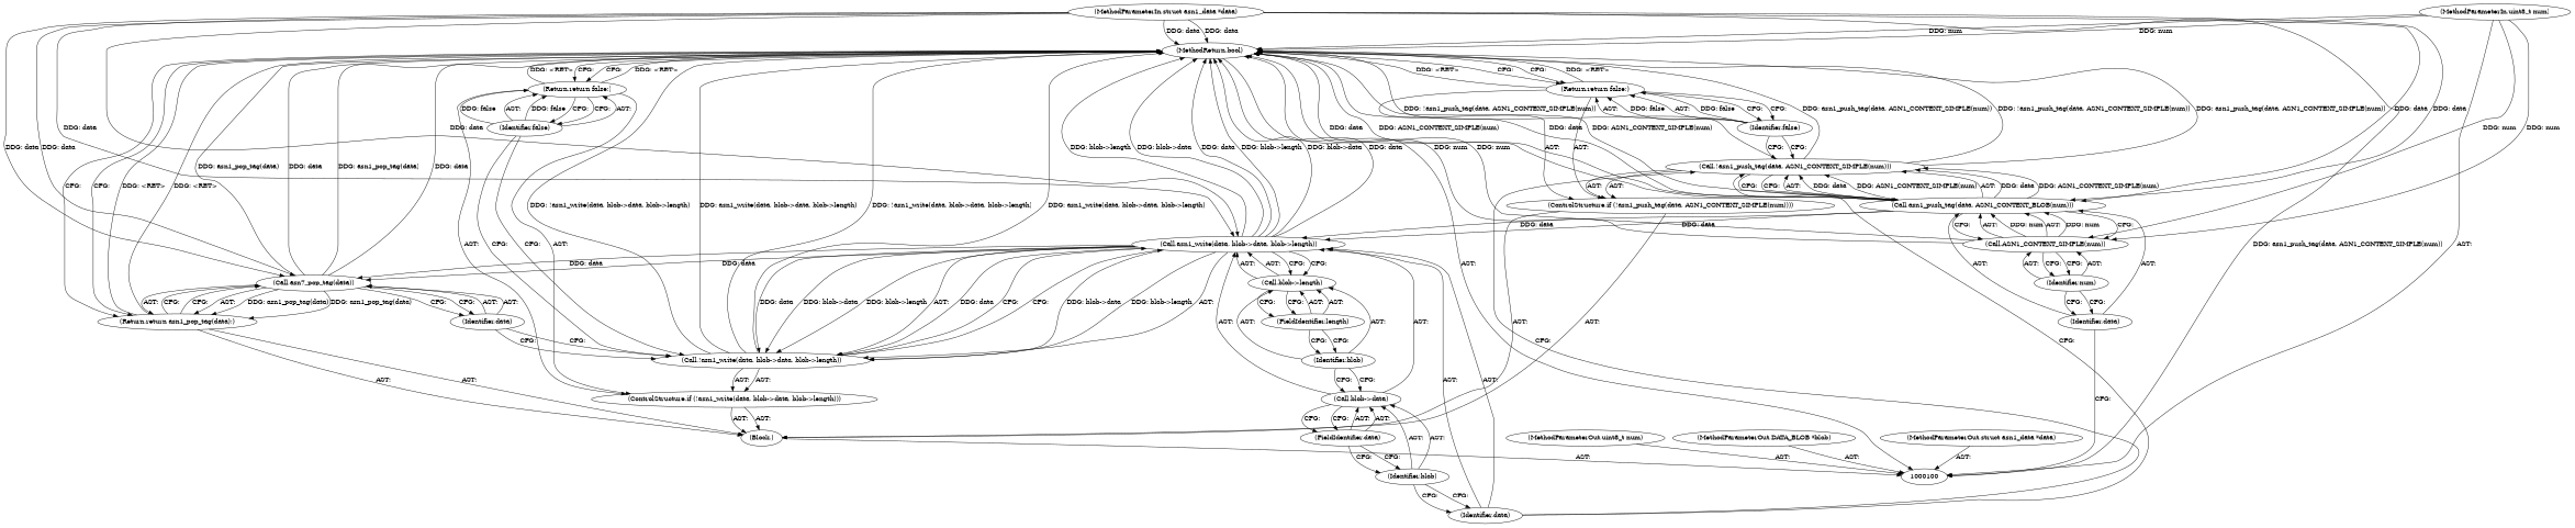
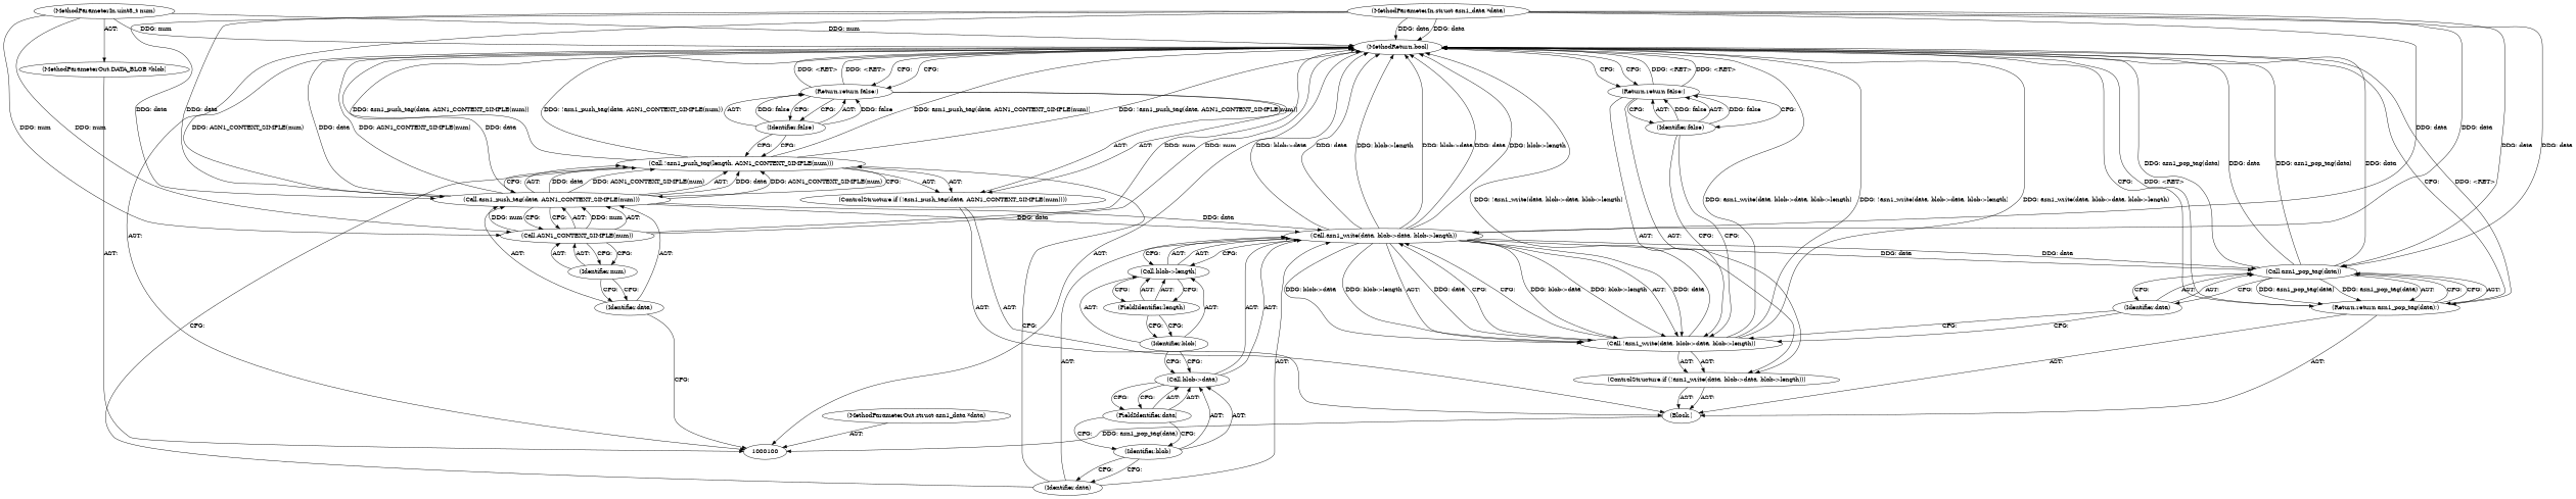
  digraph {
    n1 [label="(MethodReturn,bool)"]
    n2 [label="(Return,return false;)"]
    n3 [label="(Return,return false;)"]
    n4 [label="(Return,return asn1_pop_tag(data);)"]
    1000100
    n6 [label="(ControlStructure,if (!asn1_push_tag(data, ASN1_CONTEXT_SIMPLE(num))))"]
    n7 [label="(Identifier,false)"]
    n8 [label="(ControlStructure,if (!asn1_write(data, blob->data, blob->length)))"]
    n9 [label="(Identifier,false)"]
-   n10 [label="(Call,asn7_pop_tag(data))"]
+   n10 [label="(Call,asn1_pop_tag(data))"]
    n11 [label="(Block,)"]
    n12 [label="(MethodParameterIn,struct asn1_data *data)"]
-   n13 [label="(Call,asn1_push_tag(data, ASN1_CONTEXT_BLOB(num)))"]
+   n13 [label="(Call,asn1_push_tag(data, ASN1_CONTEXT_SIMPLE(num)))"]
    n14 [label="(Call,asn1_write(data, blob->data, blob->length))"]
    n15 [label="(Call,ASN1_CONTEXT_SIMPLE(num))"]
-   n16 [label="(Call,!asn1_push_tag(data, ASN1_CONTEXT_SIMPLE(num)))"]
+   n16 [label="(Call,!asn1_push_tag(length, ASN1_CONTEXT_SIMPLE(num)))"]
    n17 [label="(Call,!asn1_write(data, blob->data, blob->length))"]
    n18 [label="(Call,blob->length)"]
    n19 [label="(Identifier,data)"]
    n20 [label="(MethodParameterOut,struct asn1_data *data)"]
    n21 [label="(MethodParameterIn,uint8_t num)"]
    n22 [label="(Identifier,num)"]
-   n23 [label="(MethodParameterOut,uint8_t num)"]
    n24 [label="(MethodParameterOut,DATA_BLOB *blob)"]
    n25 [label="(Identifier,data)"]
    n26 [label="(FieldIdentifier,length)"]
    n27 [label="(Identifier,data)"]
    n28 [label="(Call,blob->data)"]
    n29 [label="(FieldIdentifier,data)"]
    n30 [label="(Identifier,blob)"]
    n31 [label="(Identifier,blob)"]
    n1 -> n2 [label="CFG: "]
    n1 -> n2 [label="CFG: "]
    n1 -> n3 [label="CFG: "]
    n1 -> n3 [label="CFG: "]
    n1 -> n4 [label="CFG: "]
    n1 -> n4 [label="CFG: "]
    n1 -> 1000100 [label="AST: "]
    n2 -> n1 [label="DDG: <RET>"]
    n2 -> n1 [label="DDG: <RET>"]
    n2 -> n6 [label="AST: "]
    n2 -> n6 [label="AST: "]
    n2 -> n7 [label="CFG: "]
    n2 -> n7 [label="CFG: "]
    n3 -> n1 [label="DDG: <RET>"]
    n3 -> n1 [label="DDG: <RET>"]
    n3 -> n8 [label="AST: "]
    n3 -> n8 [label="AST: "]
    n3 -> n9 [label="CFG: "]
    n3 -> n9 [label="CFG: "]
    n4 -> n1 [label="DDG: <RET>"]
    n4 -> n1 [label="DDG: <RET>"]
    n4 -> n10 [label="CFG: "]
    n4 -> n10 [label="CFG: "]
    n4 -> n11 [label="AST: "]
    n4 -> n11 [label="AST: "]
    n6 -> n11 [label="AST: "]
    n6 -> n11 [label="AST: "]
    n7 -> n2 [label="AST: "]
    n7 -> n2 [label="DDG: false"]
    n7 -> n2 [label="AST: "]
    n7 -> n2 [label="DDG: false"]
    n7 -> n16 [label="CFG: "]
    n7 -> n16 [label="CFG: "]
    n8 -> n11 [label="AST: "]
    n8 -> n11 [label="AST: "]
    n9 -> n3 [label="AST: "]
    n9 -> n3 [label="DDG: false"]
    n9 -> n3 [label="AST: "]
    n9 -> n3 [label="DDG: false"]
    n9 -> n17 [label="CFG: "]
    n9 -> n17 [label="CFG: "]
    n10 -> n1 [label="DDG: asn1_pop_tag(data)"]
    n10 -> n1 [label="DDG: data"]
    n10 -> n1 [label="DDG: asn1_pop_tag(data)"]
    n10 -> n1 [label="DDG: data"]
    n10 -> n4 [label="AST: "]
    n10 -> n4 [label="DDG: asn1_pop_tag(data)"]
    n10 -> n4 [label="AST: "]
    n10 -> n4 [label="DDG: asn1_pop_tag(data)"]
    n10 -> n19 [label="CFG: "]
    n10 -> n19 [label="CFG: "]
-   n11 -> 1000100 [label="AST: "]
+   n11 -> 1000100 [label="DDG: asn1_pop_tag(data)"]
    n12 -> n1 [label="DDG: data"]
    n12 -> n1 [label="DDG: data"]
-   n12 -> 1000100 [label="DDG: asn1_push_tag(data, ASN1_CONTEXT_SIMPLE(num))"]
+   n12 -> 1000100 [label="AST: "]
    n12 -> n10 [label="DDG: data"]
    n12 -> n10 [label="DDG: data"]
    n12 -> n13 [label="DDG: data"]
    n12 -> n13 [label="DDG: data"]
    n12 -> n14 [label="DDG: data"]
    n12 -> n14 [label="DDG: data"]
    n13 -> n1 [label="DDG: data"]
    n13 -> n1 [label="DDG: ASN1_CONTEXT_SIMPLE(num)"]
    n13 -> n1 [label="DDG: data"]
    n13 -> n1 [label="DDG: ASN1_CONTEXT_SIMPLE(num)"]
    n13 -> n14 [label="DDG: data"]
    n13 -> n14 [label="DDG: data"]
    n13 -> n15 [label="CFG: "]
    n13 -> n15 [label="CFG: "]
    n13 -> n16 [label="AST: "]
    n13 -> n16 [label="DDG: data"]
    n13 -> n16 [label="DDG: ASN1_CONTEXT_SIMPLE(num)"]
    n13 -> n16 [label="AST: "]
    n13 -> n16 [label="DDG: data"]
    n13 -> n16 [label="DDG: ASN1_CONTEXT_SIMPLE(num)"]
    n14 -> n1 [label="DDG: blob->data"]
    n14 -> n1 [label="DDG: data"]
    n14 -> n1 [label="DDG: blob->length"]
    n14 -> n1 [label="DDG: blob->data"]
    n14 -> n1 [label="DDG: data"]
    n14 -> n1 [label="DDG: blob->length"]
    n14 -> n10 [label="DDG: data"]
    n14 -> n10 [label="DDG: data"]
    n14 -> n17 [label="AST: "]
    n14 -> n17 [label="DDG: data"]
    n14 -> n17 [label="DDG: blob->data"]
    n14 -> n17 [label="DDG: blob->length"]
    n14 -> n17 [label="AST: "]
    n14 -> n17 [label="DDG: data"]
    n14 -> n17 [label="DDG: blob->data"]
    n14 -> n17 [label="DDG: blob->length"]
    n14 -> n18 [label="CFG: "]
    n14 -> n18 [label="CFG: "]
    n15 -> n1 [label="DDG: num"]
    n15 -> n1 [label="DDG: num"]
    n15 -> n13 [label="AST: "]
    n15 -> n13 [label="DDG: num"]
    n15 -> n13 [label="AST: "]
    n15 -> n13 [label="DDG: num"]
    n15 -> n22 [label="CFG: "]
    n15 -> n22 [label="CFG: "]
    n16 -> n1 [label="DDG: asn1_push_tag(data, ASN1_CONTEXT_SIMPLE(num))"]
    n16 -> n1 [label="DDG: !asn1_push_tag(data, ASN1_CONTEXT_SIMPLE(num))"]
    n16 -> n1 [label="DDG: asn1_push_tag(data, ASN1_CONTEXT_SIMPLE(num))"]
    n16 -> n1 [label="DDG: !asn1_push_tag(data, ASN1_CONTEXT_SIMPLE(num))"]
    n16 -> n6 [label="AST: "]
    n16 -> n6 [label="AST: "]
    n16 -> n13 [label="CFG: "]
    n16 -> n13 [label="CFG: "]
    n17 -> n1 [label="DDG: !asn1_write(data, blob->data, blob->length)"]
    n17 -> n1 [label="DDG: asn1_write(data, blob->data, blob->length)"]
    n17 -> n1 [label="DDG: !asn1_write(data, blob->data, blob->length)"]
    n17 -> n1 [label="DDG: asn1_write(data, blob->data, blob->length)"]
    n17 -> n8 [label="AST: "]
    n17 -> n8 [label="AST: "]
    n17 -> n14 [label="CFG: "]
    n17 -> n14 [label="CFG: "]
    n18 -> n14 [label="AST: "]
    n18 -> n14 [label="AST: "]
    n18 -> n26 [label="CFG: "]
    n18 -> n26 [label="CFG: "]
    n19 -> n10 [label="AST: "]
    n19 -> n10 [label="AST: "]
    n19 -> n17 [label="CFG: "]
    n19 -> n17 [label="CFG: "]
    n20 -> 1000100 [label="AST: "]
    n21 -> n1 [label="DDG: num"]
    n21 -> n1 [label="DDG: num"]
-   n21 -> 1000100 [label="AST: "]
+   n21 -> n24 [label="AST: "]
    n21 -> n15 [label="DDG: num"]
    n21 -> n15 [label="DDG: num"]
    n22 -> n15 [label="AST: "]
    n22 -> n15 [label="AST: "]
    n22 -> n25 [label="CFG: "]
    n22 -> n25 [label="CFG: "]
-   n23 -> 1000100 [label="AST: "]
    n24 -> 1000100 [label="AST: "]
    n25 -> 1000100 [label="CFG: "]
    n25 -> n13 [label="AST: "]
    n25 -> n13 [label="AST: "]
    n26 -> n18 [label="AST: "]
    n26 -> n18 [label="AST: "]
    n26 -> n31 [label="CFG: "]
    n26 -> n31 [label="CFG: "]
    n27 -> n14 [label="AST: "]
    n27 -> n14 [label="AST: "]
    n27 -> n16 [label="CFG: "]
    n27 -> n16 [label="CFG: "]
    n28 -> n14 [label="AST: "]
    n28 -> n14 [label="AST: "]
    n28 -> n29 [label="CFG: "]
    n28 -> n29 [label="CFG: "]
    n29 -> n28 [label="AST: "]
    n29 -> n28 [label="AST: "]
    n29 -> n30 [label="CFG: "]
    n29 -> n30 [label="CFG: "]
    n30 -> n27 [label="CFG: "]
    n30 -> n27 [label="CFG: "]
    n30 -> n28 [label="AST: "]
    n30 -> n28 [label="AST: "]
    n31 -> n18 [label="AST: "]
    n31 -> n18 [label="AST: "]
    n31 -> n28 [label="CFG: "]
    n31 -> n28 [label="CFG: "]
  }
